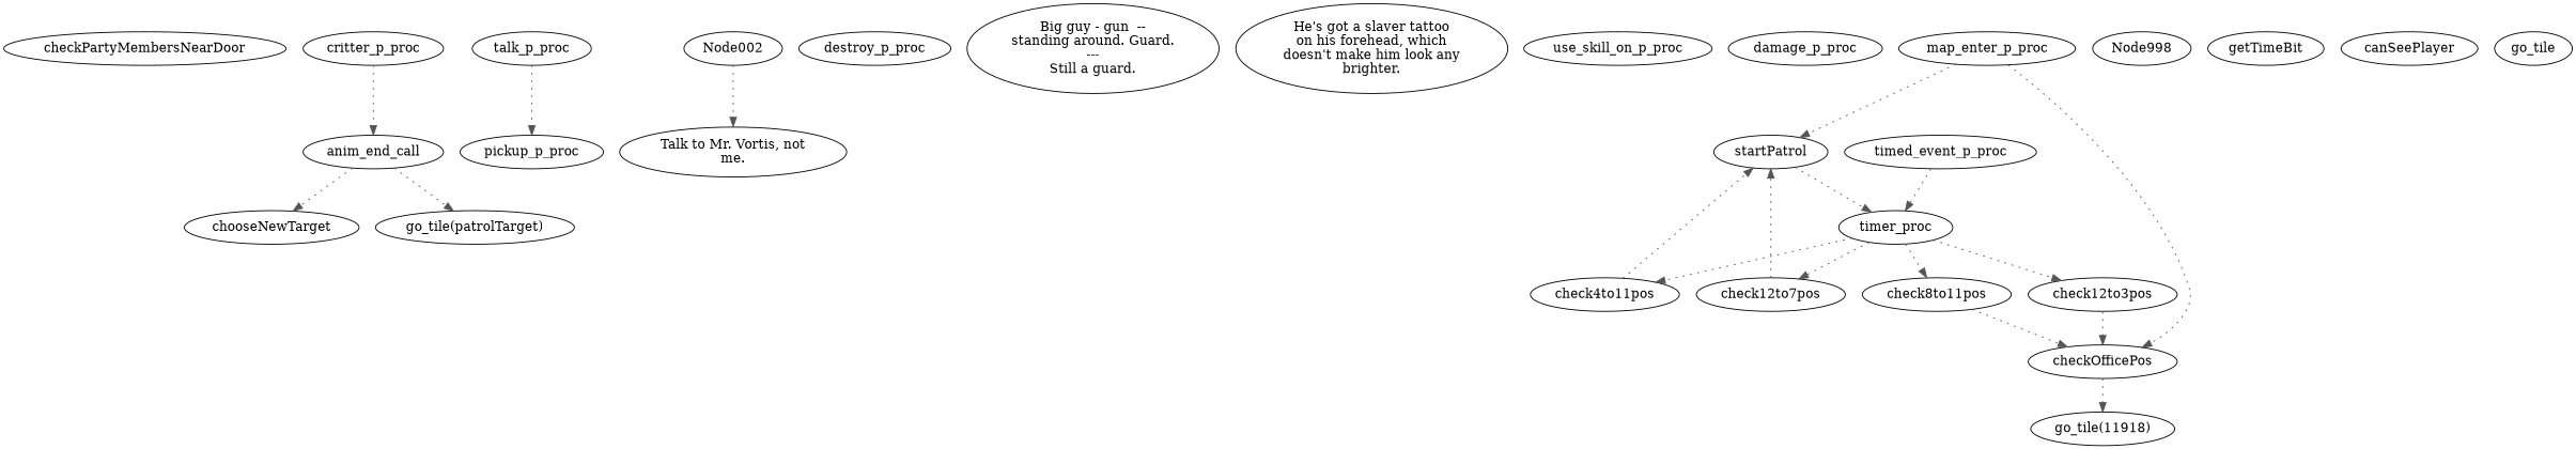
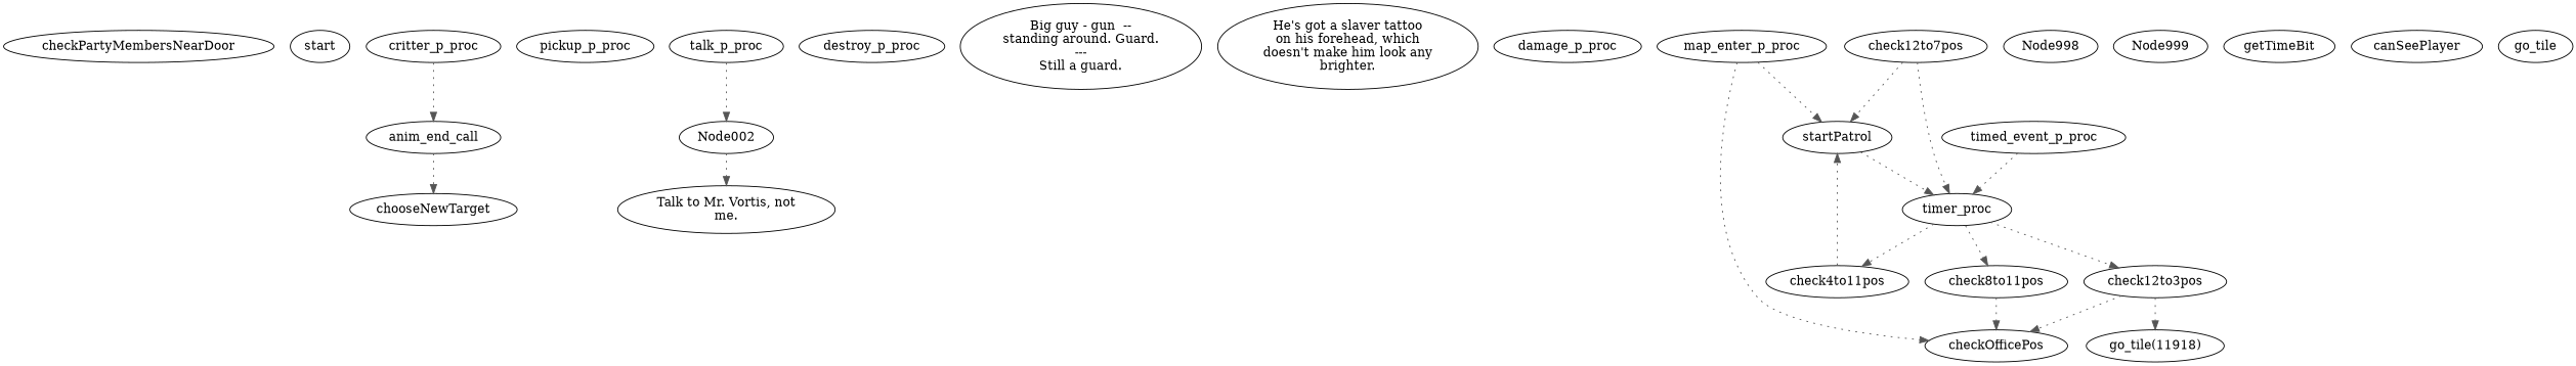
  digraph {
    node [color="#000000" fillcolor="#FFFFFF" style=filled]
    edge [color="#555555" style=dotted]
    checkPartyMembersNearDoor
+   start
    critter_p_proc
    anim_end_call
    chooseNewTarget
-   "go_tile(patrolTarget)" [color="" fillcolor="" style=""]
    pickup_p_proc
    talk_p_proc
    Node002
    n10 [label="Talk to Mr. Vortis, not\nme."]
    destroy_p_proc
    n12 [label="Big guy - gun  --\nstanding around. Guard.\n---\nStill a guard."]
    n13 [label="He's got a slaver tattoo\non his forehead, which\ndoesn't make him look any\nbrighter."]
-   use_skill_on_p_proc
    damage_p_proc
    map_enter_p_proc
    startPatrol
    checkOfficePos
    timer_proc
    "go_tile(11918)" [color="" fillcolor="" style=""]
    Node998
+   Node999
    getTimeBit
    check8to11pos
    check12to3pos
    check4to11pos
    check12to7pos
    canSeePlayer
    go_tile
    timed_event_p_proc
    critter_p_proc -> anim_end_call
    anim_end_call -> chooseNewTarget
-   anim_end_call -> "go_tile(patrolTarget)"
-   talk_p_proc -> pickup_p_proc
+   talk_p_proc -> Node002
    Node002 -> n10
    map_enter_p_proc -> startPatrol
    map_enter_p_proc -> checkOfficePos
    startPatrol -> timer_proc
-   checkOfficePos -> "go_tile(11918)"
+   check12to3pos -> "go_tile(11918)"
    timer_proc -> check8to11pos
    timer_proc -> check12to3pos
    timer_proc -> check4to11pos
-   timer_proc -> check12to7pos
+   check12to7pos -> timer_proc
    check8to11pos -> checkOfficePos
    check12to3pos -> checkOfficePos
    check4to11pos -> startPatrol
    check12to7pos -> startPatrol
    timed_event_p_proc -> timer_proc
  }
